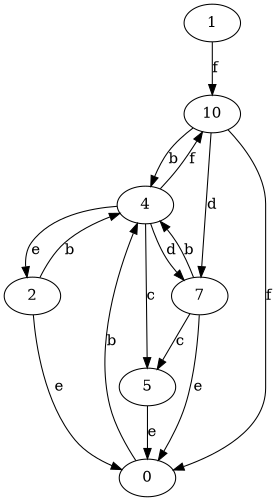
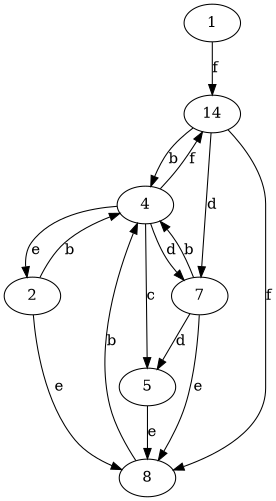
  strict digraph {
    1
-   10
+   10 [label=14]
    4
-   8 [label=0]
+   8
    7
    2
    5
    1 -> 10 [label=f]
    10 -> 4 [label=b]
    10 -> 8 [label=f]
    10 -> 7 [label=d]
    4 -> 10 [label=f]
    4 -> 7 [label=d]
    4 -> 2 [label=e]
    4 -> 5 [label=c]
    8 -> 4 [label=b]
    7 -> 4 [label=b]
    7 -> 8 [label=e]
-   7 -> 5 [label=c]
+   7 -> 5 [label=d]
    2 -> 4 [label=b]
    2 -> 8 [label=e]
    5 -> 8 [label=e]
  }
